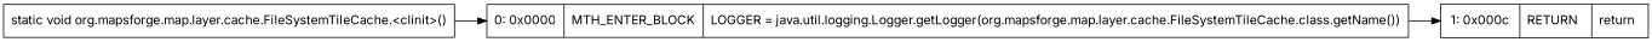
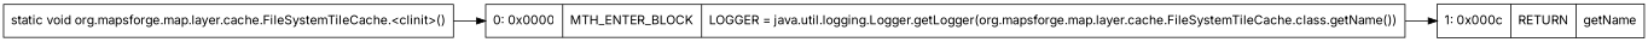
  digraph {
    rankdir=LR
    fontname=Inter
    node [shape=record fontname=Inter]
    edge [fontname=Inter]
    n1 [label="{0\:\ 0x0000|MTH_ENTER_BLOCK\l|LOGGER = java.util.logging.Logger.getLogger(org.mapsforge.map.layer.cache.FileSystemTileCache.class.getName())\l}"]
-   n2 [label="{1\:\ 0x000c|RETURN\l|return\l}"]
+   n2 [label="{1\:\ 0x000c|RETURN\l|getName\l}"]
    n3 [label="{static void org.mapsforge.map.layer.cache.FileSystemTileCache.\<clinit\>() }"]
    n1 -> n2
    n3 -> n1
  }
